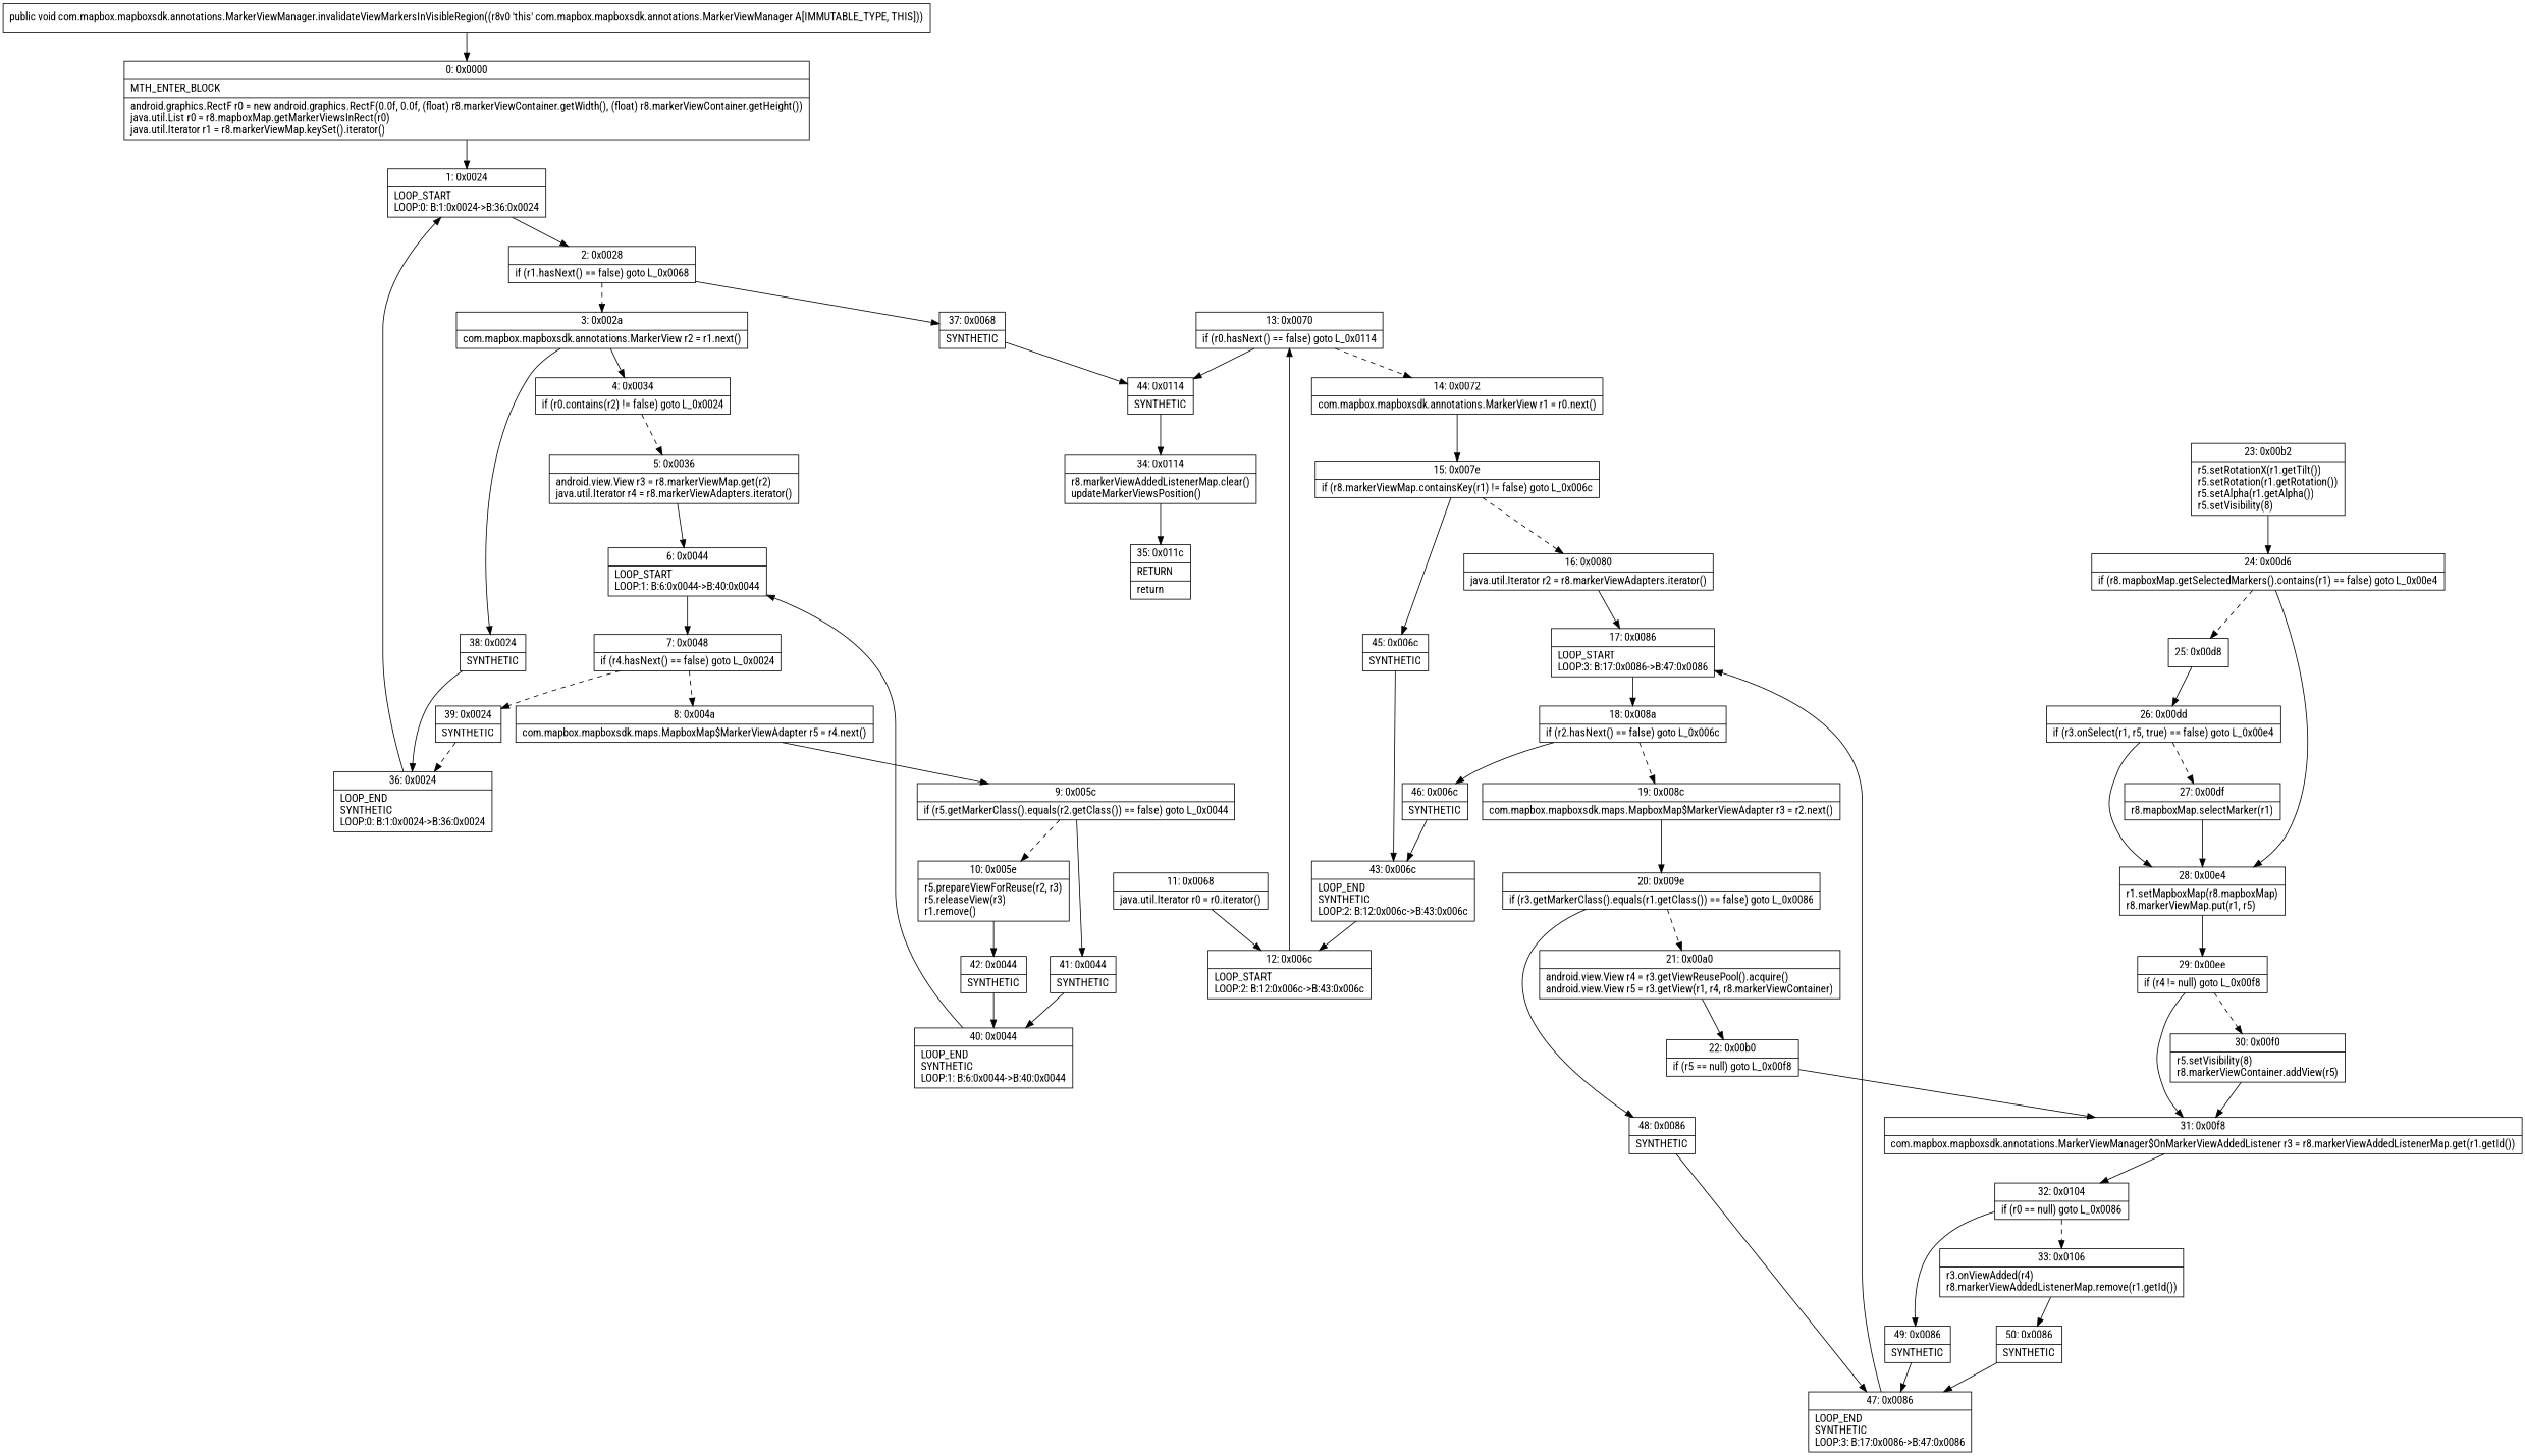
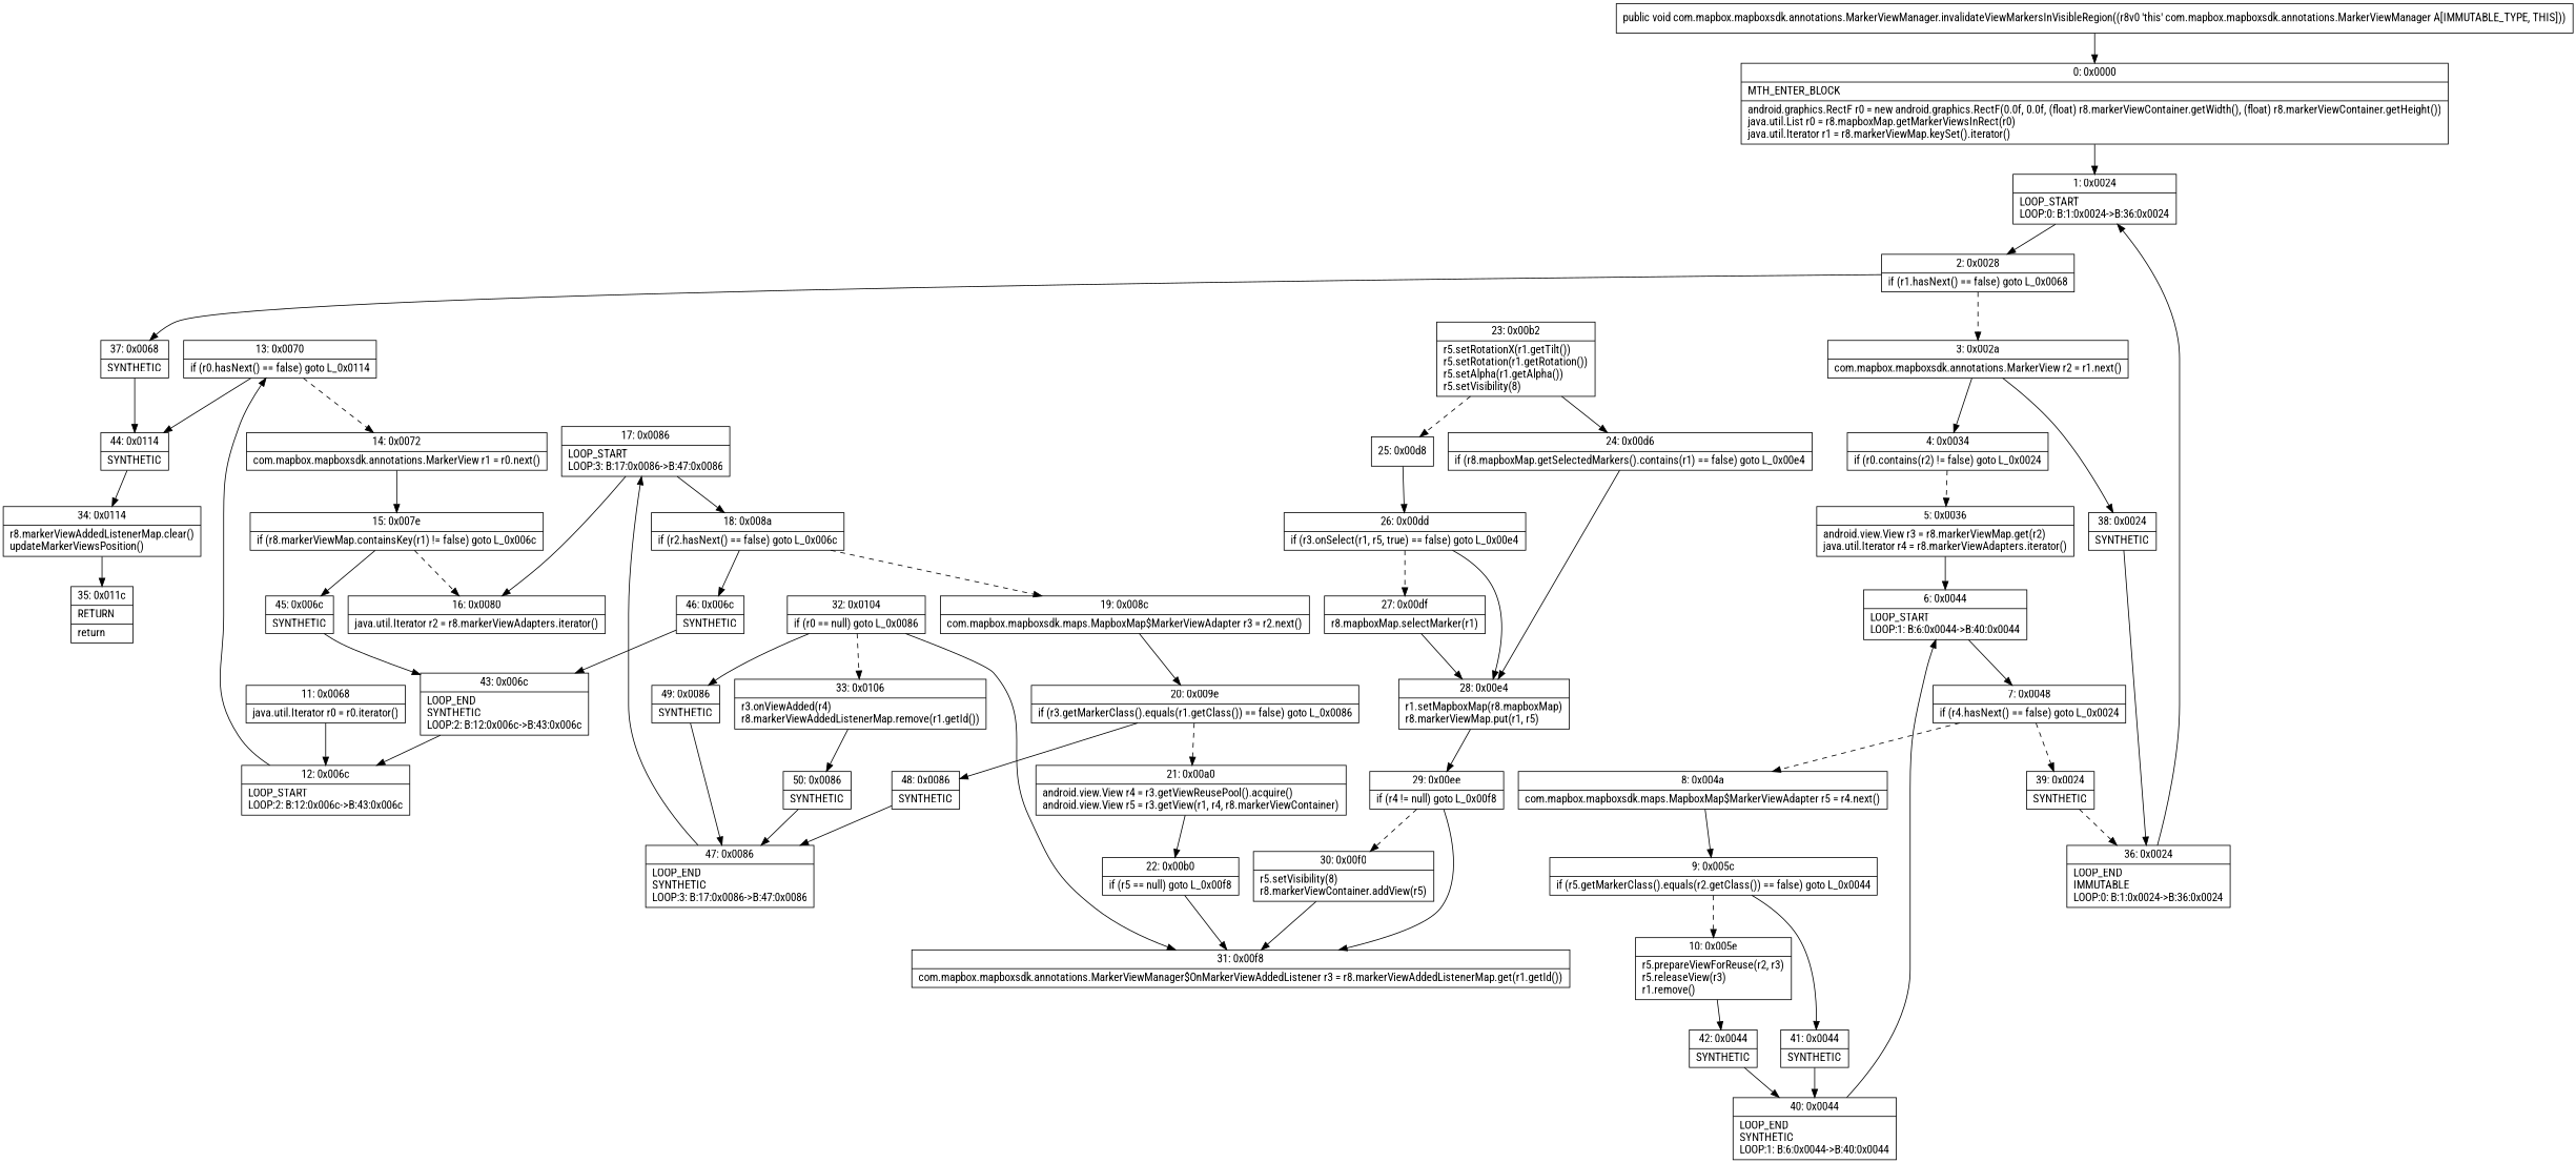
  digraph {
    fontname="Roboto Condensed"
    node [fontname="Roboto Condensed" shape=record]
    edge [fontname="Roboto Condensed"]
    n1 [label="{0\:\ 0x0000|MTH_ENTER_BLOCK\l|android.graphics.RectF r0 = new android.graphics.RectF(0.0f, 0.0f, (float) r8.markerViewContainer.getWidth(), (float) r8.markerViewContainer.getHeight())\ljava.util.List r0 = r8.mapboxMap.getMarkerViewsInRect(r0)\ljava.util.Iterator r1 = r8.markerViewMap.keySet().iterator()\l}"]
    n2 [label="{1\:\ 0x0024|LOOP_START\lLOOP:0: B:1:0x0024\-\>B:36:0x0024\l}"]
    n3 [label="{2\:\ 0x0028|if (r1.hasNext() == false) goto L_0x0068\l}"]
    n4 [label="{3\:\ 0x002a|com.mapbox.mapboxsdk.annotations.MarkerView r2 = r1.next()\l}"]
    n5 [label="{37\:\ 0x0068|SYNTHETIC\l}"]
    n6 [label="{4\:\ 0x0034|if (r0.contains(r2) != false) goto L_0x0024\l}"]
    n7 [label="{38\:\ 0x0024|SYNTHETIC\l}"]
    n8 [label="{44\:\ 0x0114|SYNTHETIC\l}"]
    n9 [label="{5\:\ 0x0036|android.view.View r3 = r8.markerViewMap.get(r2)\ljava.util.Iterator r4 = r8.markerViewAdapters.iterator()\l}"]
    n10 [label="{6\:\ 0x0044|LOOP_START\lLOOP:1: B:6:0x0044\-\>B:40:0x0044\l}"]
-   n11 [label="{36\:\ 0x0024|LOOP_END\lSYNTHETIC\lLOOP:0: B:1:0x0024\-\>B:36:0x0024\l}"]
+   n11 [label="{36\:\ 0x0024|LOOP_END\lIMMUTABLE\lLOOP:0: B:1:0x0024\-\>B:36:0x0024\l}"]
    n12 [label="{7\:\ 0x0048|if (r4.hasNext() == false) goto L_0x0024\l}"]
    n13 [label="{8\:\ 0x004a|com.mapbox.mapboxsdk.maps.MapboxMap$MarkerViewAdapter r5 = r4.next()\l}"]
    n14 [label="{39\:\ 0x0024|SYNTHETIC\l}"]
    n15 [label="{9\:\ 0x005c|if (r5.getMarkerClass().equals(r2.getClass()) == false) goto L_0x0044\l}"]
    n16 [label="{10\:\ 0x005e|r5.prepareViewForReuse(r2, r3)\lr5.releaseView(r3)\lr1.remove()\l}"]
    n17 [label="{41\:\ 0x0044|SYNTHETIC\l}"]
    n18 [label="{42\:\ 0x0044|SYNTHETIC\l}"]
    n19 [label="{40\:\ 0x0044|LOOP_END\lSYNTHETIC\lLOOP:1: B:6:0x0044\-\>B:40:0x0044\l}"]
    n20 [label="{11\:\ 0x0068|java.util.Iterator r0 = r0.iterator()\l}"]
    n21 [label="{12\:\ 0x006c|LOOP_START\lLOOP:2: B:12:0x006c\-\>B:43:0x006c\l}"]
    n22 [label="{13\:\ 0x0070|if (r0.hasNext() == false) goto L_0x0114\l}"]
    n23 [label="{14\:\ 0x0072|com.mapbox.mapboxsdk.annotations.MarkerView r1 = r0.next()\l}"]
    n24 [label="{15\:\ 0x007e|if (r8.markerViewMap.containsKey(r1) != false) goto L_0x006c\l}"]
    n25 [label="{34\:\ 0x0114|r8.markerViewAddedListenerMap.clear()\lupdateMarkerViewsPosition()\l}"]
    n26 [label="{16\:\ 0x0080|java.util.Iterator r2 = r8.markerViewAdapters.iterator()\l}"]
    n27 [label="{45\:\ 0x006c|SYNTHETIC\l}"]
    n28 [label="{17\:\ 0x0086|LOOP_START\lLOOP:3: B:17:0x0086\-\>B:47:0x0086\l}"]
    n29 [label="{43\:\ 0x006c|LOOP_END\lSYNTHETIC\lLOOP:2: B:12:0x006c\-\>B:43:0x006c\l}"]
    n30 [label="{18\:\ 0x008a|if (r2.hasNext() == false) goto L_0x006c\l}"]
    n31 [label="{19\:\ 0x008c|com.mapbox.mapboxsdk.maps.MapboxMap$MarkerViewAdapter r3 = r2.next()\l}"]
    n32 [label="{46\:\ 0x006c|SYNTHETIC\l}"]
    n33 [label="{20\:\ 0x009e|if (r3.getMarkerClass().equals(r1.getClass()) == false) goto L_0x0086\l}"]
    n34 [label="{21\:\ 0x00a0|android.view.View r4 = r3.getViewReusePool().acquire()\landroid.view.View r5 = r3.getView(r1, r4, r8.markerViewContainer)\l}"]
    n35 [label="{48\:\ 0x0086|SYNTHETIC\l}"]
    n36 [label="{22\:\ 0x00b0|if (r5 == null) goto L_0x00f8\l}"]
    n37 [label="{47\:\ 0x0086|LOOP_END\lSYNTHETIC\lLOOP:3: B:17:0x0086\-\>B:47:0x0086\l}"]
    n38 [label="{31\:\ 0x00f8|com.mapbox.mapboxsdk.annotations.MarkerViewManager$OnMarkerViewAddedListener r3 = r8.markerViewAddedListenerMap.get(r1.getId())\l}"]
    n39 [label="{23\:\ 0x00b2|r5.setRotationX(r1.getTilt())\lr5.setRotation(r1.getRotation())\lr5.setAlpha(r1.getAlpha())\lr5.setVisibility(8)\l}"]
    n40 [label="{24\:\ 0x00d6|if (r8.mapboxMap.getSelectedMarkers().contains(r1) == false) goto L_0x00e4\l}"]
    n41 [label="{32\:\ 0x0104|if (r0 == null) goto L_0x0086\l}"]
    n42 [label="{25\:\ 0x00d8}"]
    n43 [label="{28\:\ 0x00e4|r1.setMapboxMap(r8.mapboxMap)\lr8.markerViewMap.put(r1, r5)\l}"]
    n44 [label="{26\:\ 0x00dd|if (r3.onSelect(r1, r5, true) == false) goto L_0x00e4\l}"]
    n45 [label="{29\:\ 0x00ee|if (r4 != null) goto L_0x00f8\l}"]
    n46 [label="{27\:\ 0x00df|r8.mapboxMap.selectMarker(r1)\l}"]
    n47 [label="{30\:\ 0x00f0|r5.setVisibility(8)\lr8.markerViewContainer.addView(r5)\l}"]
    n48 [label="{33\:\ 0x0106|r3.onViewAdded(r4)\lr8.markerViewAddedListenerMap.remove(r1.getId())\l}"]
    n49 [label="{49\:\ 0x0086|SYNTHETIC\l}"]
    n50 [label="{50\:\ 0x0086|SYNTHETIC\l}"]
    n51 [label="{35\:\ 0x011c|RETURN\l|return\l}"]
    n52 [label="{public void com.mapbox.mapboxsdk.annotations.MarkerViewManager.invalidateViewMarkersInVisibleRegion((r8v0 'this' com.mapbox.mapboxsdk.annotations.MarkerViewManager A[IMMUTABLE_TYPE, THIS])) }"]
    n1 -> n2
    n2 -> n3
    n3 -> n4 [style=dashed]
    n3 -> n5
    n4 -> n6
    n4 -> n7
    n5 -> n8
    n6 -> n9 [style=dashed]
    n7 -> n11
    n8 -> n25
    n9 -> n10
    n10 -> n12
    n11 -> n2
    n12 -> n13 [style=dashed]
    n12 -> n14 [style=dashed]
    n13 -> n15
    n14 -> n11 [style=dashed]
    n15 -> n16 [style=dashed]
    n15 -> n17
    n16 -> n18
    n17 -> n19
    n18 -> n19
    n19 -> n10
    n20 -> n21
    n21 -> n22
    n22 -> n8
    n22 -> n23 [style=dashed]
    n23 -> n24
    n24 -> n26 [style=dashed]
    n24 -> n27
    n25 -> n51
-   n26 -> n28
+   n28 -> n26
    n27 -> n29
    n28 -> n30
    n29 -> n21
    n30 -> n31 [style=dashed]
    n30 -> n32
    n31 -> n33
    n32 -> n29
    n33 -> n34 [style=dashed]
    n33 -> n35
    n34 -> n36
    n35 -> n37
    n36 -> n38
    n37 -> n28
-   n38 -> n41
+   n41 -> n38
    n39 -> n40
-   n40 -> n42 [style=dashed]
+   n39 -> n42 [style=dashed]
    n40 -> n43
    n41 -> n48 [style=dashed]
    n41 -> n49
    n42 -> n44
    n43 -> n45
    n44 -> n43
    n44 -> n46 [style=dashed]
    n45 -> n38
    n45 -> n47 [style=dashed]
    n46 -> n43
    n47 -> n38
    n48 -> n50
    n49 -> n37
    n50 -> n37
    n52 -> n1
  }
